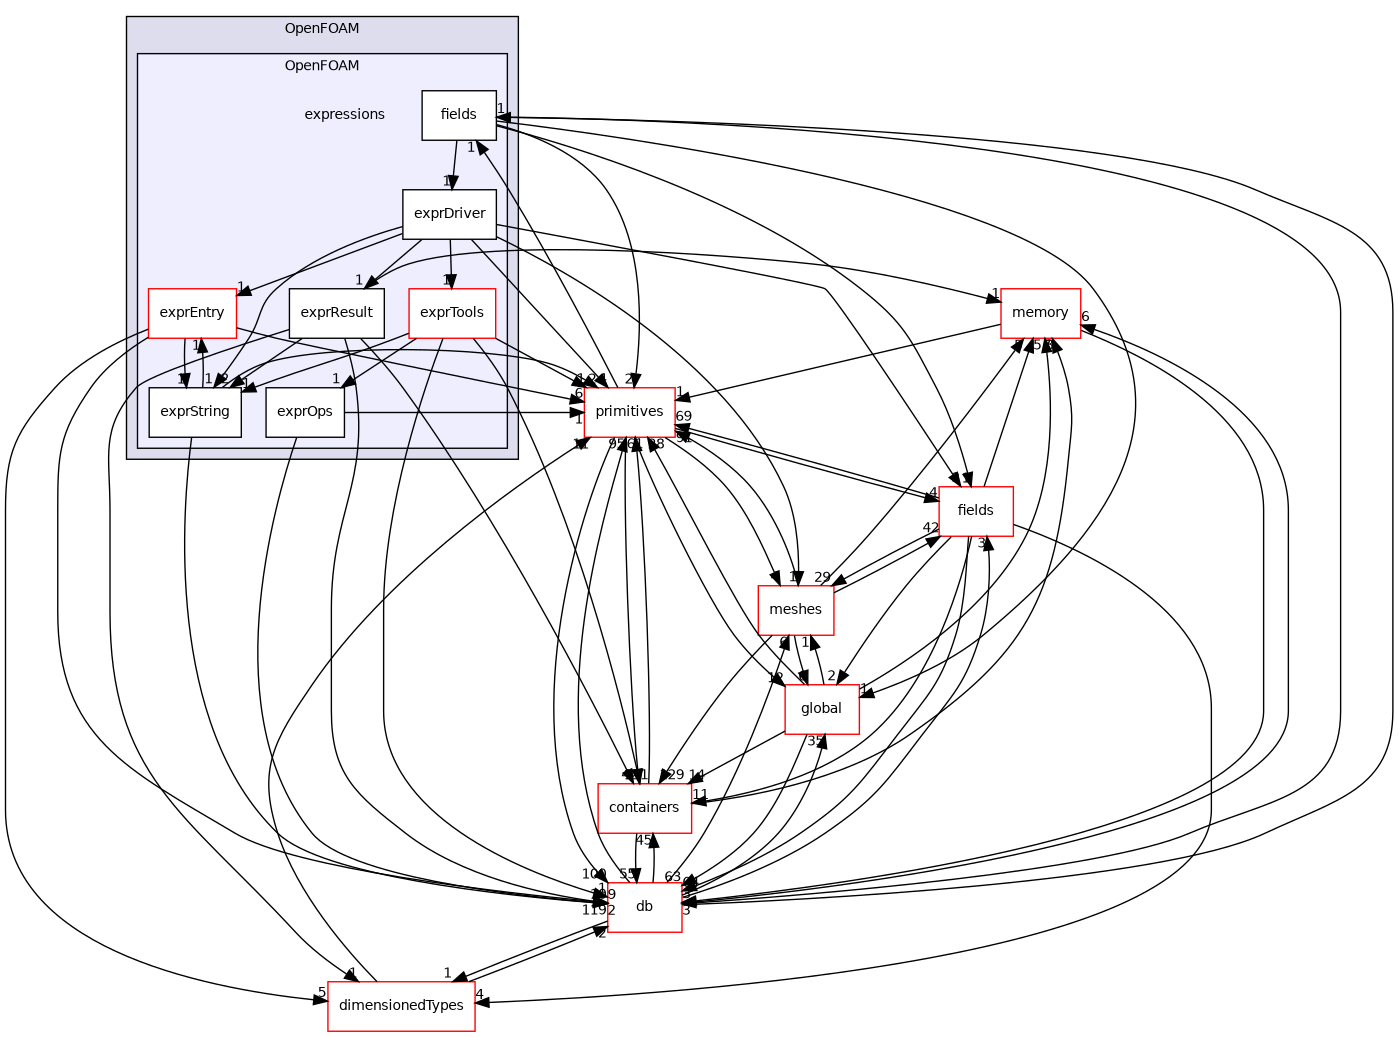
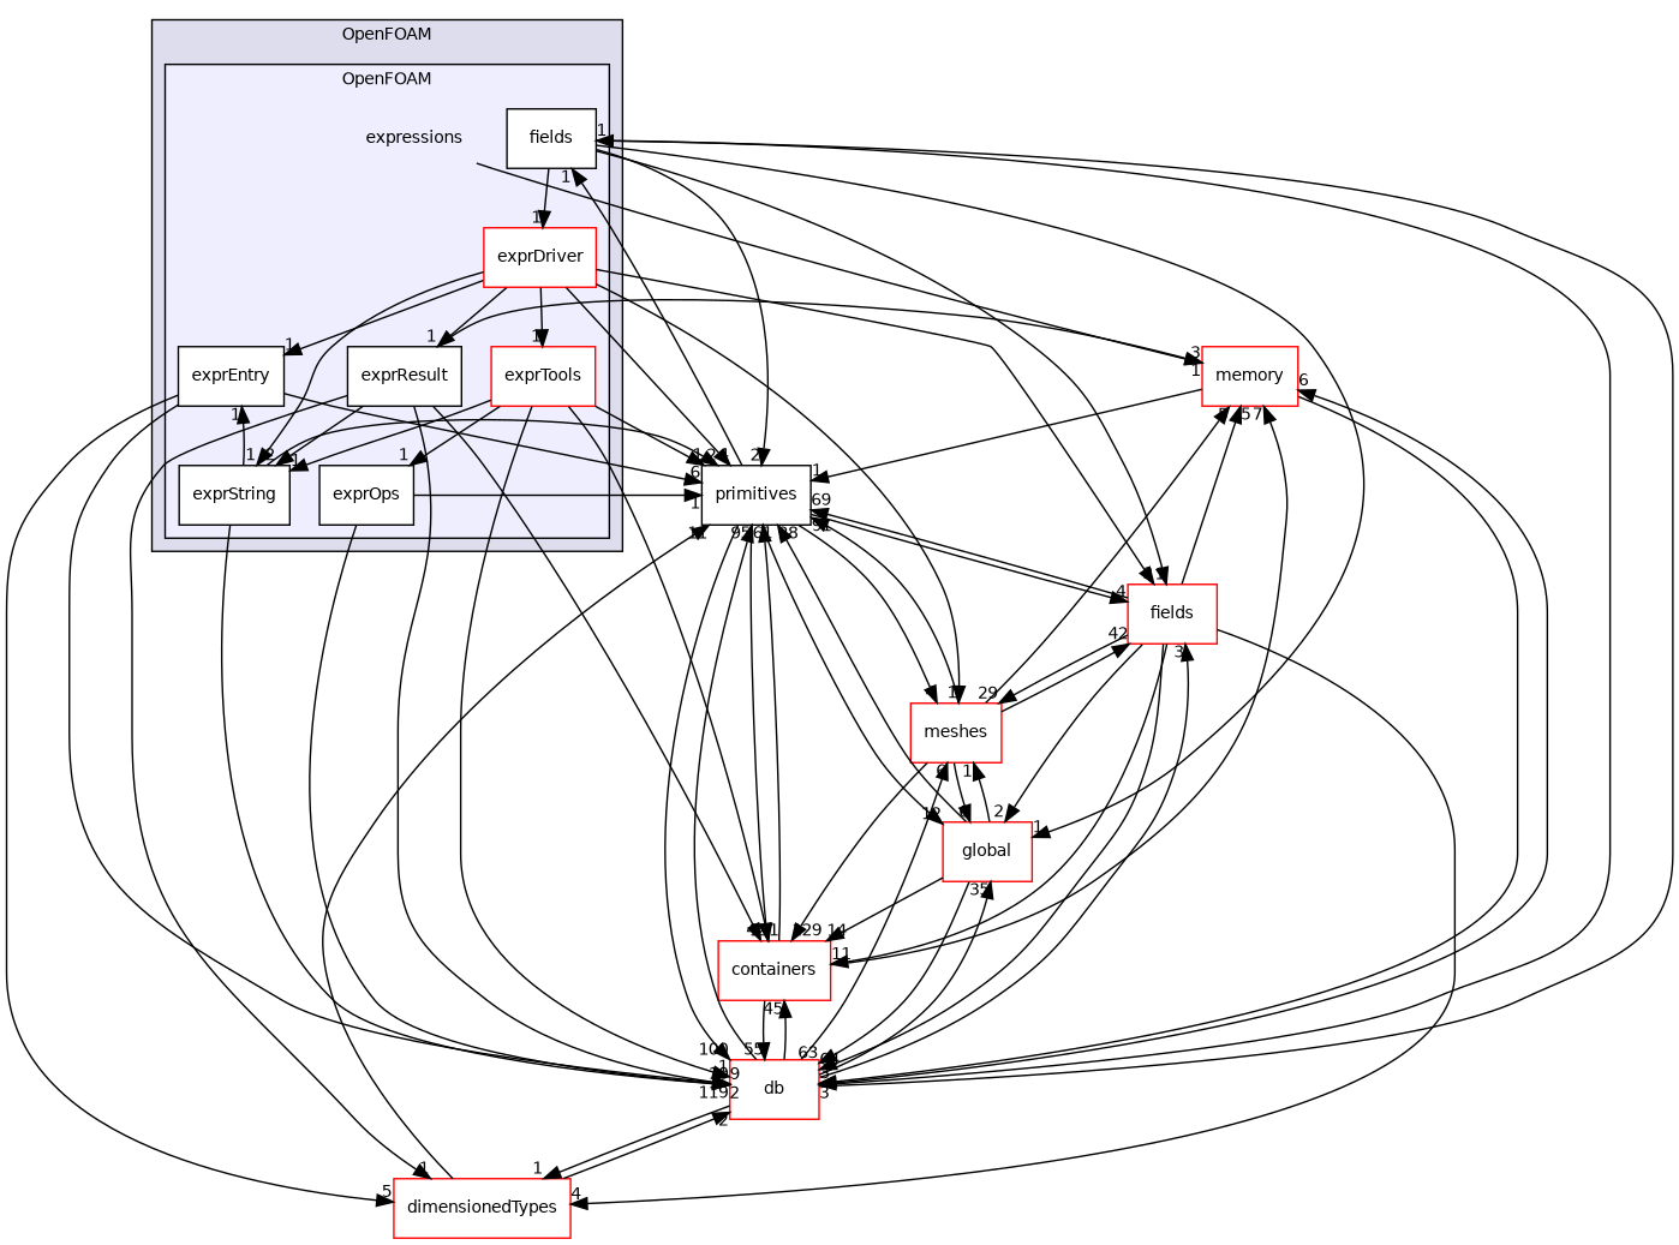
  digraph {
    compound=true
    node [fontname=Helvetica fontsize=10 shape=box color=red]
    edge [headlabel=1 labeldistance=1.5 labelfontname=Helvetica labelfontsize=10]
    n1 [label=expressions shape=plaintext color=""]
-   n2 [color=black fillcolor=white label=exprDriver style=filled]
-   n3 [fillcolor=white label=exprEntry style=filled]
+   n2 [fillcolor=white label=exprDriver style=filled]
+   n3 [color=black fillcolor=white label=exprEntry style=filled]
    n4 [color=black fillcolor=white label=exprOps style=filled]
    n5 [color=black fillcolor=white label=exprResult style=filled]
    n6 [color=black fillcolor=white label=exprString style=filled]
    n7 [fillcolor=white label=exprTools style=filled]
    n8 [color=black fillcolor=white label=fields style=filled]
    n9 [label=fields]
    n10 [label=meshes]
-   n11 [label=primitives]
+   n11 [color=black label=primitives]
    n12 [label=dimensionedTypes]
    n13 [label=db]
    n14 [label=memory]
    n15 [label=containers]
    n16 [label=global]
    subgraph cluster_1 {
      bgcolor="#ddddee"
      fontname=Helvetica
      fontsize=10
      label=OpenFOAM
      pencolor=black
      subgraph cluster_2 {
        bgcolor="#eeeeff"
        fontname=Helvetica
        fontsize=10
        label=OpenFOAM
        pencolor=black
        n1
        n2
        n3
        n4
        n5
        n6
        n7
        n8
      }
    }
    n2 -> n3
    n2 -> n5
    n2 -> n6
    n2 -> n7
    n2 -> n9 [headlabel=3]
    n2 -> n10
    n2 -> n11 [headlabel=4]
-   n3 -> n6
    n3 -> n11 [headlabel=6]
    n3 -> n12 [headlabel=5]
    n3 -> n13 [headlabel=10]
    n4 -> n11
    n4 -> n13 [headlabel=119]
    n5 -> n6 [headlabel=2]
    n5 -> n12
    n5 -> n13 [headlabel=9]
    n5 -> n14
    n5 -> n15
    n6 -> n3
    n6 -> n11 [headlabel=2]
    n6 -> n13 [headlabel=2]
    n7 -> n4
    n7 -> n6
    n7 -> n11
    n7 -> n13
    n7 -> n15
    n8 -> n2
    n8 -> n9
    n8 -> n11 [headlabel=2]
    n8 -> n13 [headlabel=3]
    n8 -> n16
    n9 -> n10 [headlabel=29]
    n9 -> n11 [headlabel=69]
    n9 -> n12 [headlabel=4]
    n9 -> n13 [headlabel=64]
    n9 -> n14 [headlabel=5]
    n9 -> n15 [headlabel=11]
    n9 -> n16 [headlabel=2]
    n10 -> n9 [headlabel=42]
    n10 -> n11 [headlabel=91]
    n10 -> n14 [headlabel=5]
    n10 -> n15 [headlabel=129]
    n10 -> n16 [headlabel=6]
    n11 -> n8
    n11 -> n9 [headlabel=4]
    n11 -> n10 [headlabel=4]
    n11 -> n13 [headlabel=100]
    n11 -> n15 [headlabel=42]
    n11 -> n16 [headlabel=12]
    n12 -> n11 [headlabel=11]
    n12 -> n13 [headlabel=2]
    n13 -> n8
    n13 -> n9 [headlabel=3]
    n13 -> n10 [headlabel=6]
    n13 -> n11 [headlabel=95]
    n13 -> n12
    n13 -> n14 [headlabel=6]
    n13 -> n15 [headlabel=45]
    n13 -> n16 [headlabel=35]
    n14 -> n11
    n14 -> n13 [headlabel=3]
    n15 -> n11 [headlabel=61]
    n15 -> n13 [headlabel=55]
    n15 -> n14 [headlabel=7]
    n16 -> n10
    n16 -> n11 [headlabel=28]
    n16 -> n13 [headlabel=63]
-   n16 -> n14 [headlabel=3]
+   n1 -> n14 [headlabel=3]
    n16 -> n15 [headlabel=14]
  }
